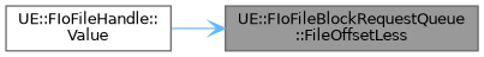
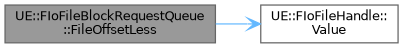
  digraph {
    rankdir=LR
    node [fontname=Helvetica fontsize=10 shape=box style=filled]
    n1 [color=gray40 fillcolor=grey60 fontcolor=black height=0.2 label="UE::FIoFileBlockRequestQueue\l::FileOffsetLess" width=0.4]
    n2 [color=grey40 fillcolor=white height=0.2 label="UE::FIoFileHandle::\lValue" width=0.4]
-   n2 -> n1 [color=steelblue1 fontname=Helvetica fontsize=10 labelfontname=Helvetica labelfontsize=10 style=solid arrowhead=vee]
+   n1 -> n2 [color=steelblue1 fontname=Helvetica fontsize=10 labelfontname=Helvetica labelfontsize=10 style=solid arrowhead=vee]
  }
